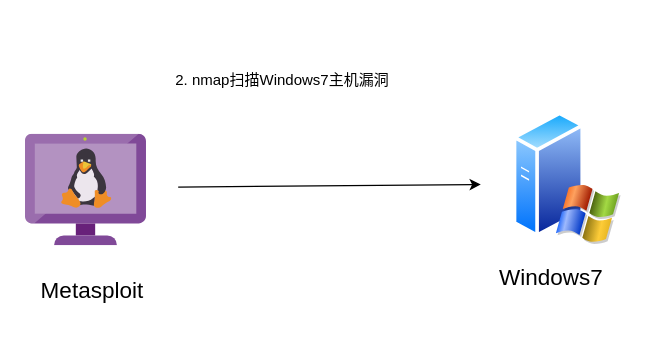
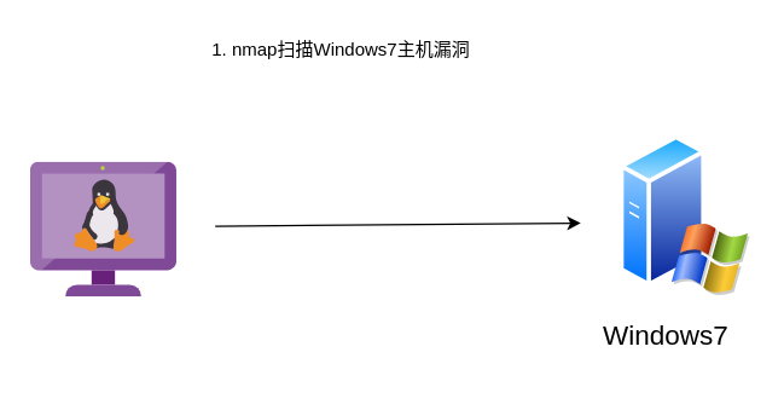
  <mxCell id="0" />
  <mxCell id="1" parent="0" />
  <mxCell id="2" value="" style="image;aspect=fixed;perimeter=ellipsePerimeter;html=1;align=center;shadow=0;dashed=0;spacingTop=3;image=img/lib/active_directory/windows_server_2.svg;" vertex="1" parent="1"><mxGeometry x="410" y="88" width="86.4" height="108" as="geometry" /></mxCell>
  <mxCell id="3" value="" style="image;sketch=0;aspect=fixed;html=1;points=[];align=center;fontSize=12;image=img/lib/mscae/VM_Linux_Non_Azure.svg;" vertex="1" parent="1"><mxGeometry x="20" y="107" width="96.74" height="89" as="geometry" /></mxCell>
- <mxCell id="4" value="Metasploit" style="text;html=1;align=center;verticalAlign=middle;resizable=0;points=[];autosize=1;strokeColor=none;fillColor=none;fontSize=18;" vertex="1" parent="1"><mxGeometry x="23" y="215" width="100" height="34" as="geometry" /></mxCell>
  <mxCell id="5" value="Windows7" style="text;html=1;align=center;verticalAlign=middle;resizable=0;points=[];autosize=1;strokeColor=none;fillColor=none;fontSize=18;" vertex="1" parent="1"><mxGeometry x="389" y="205" width="101" height="34" as="geometry" /></mxCell>
  <mxCell id="6" value="" style="endArrow=classic;html=1;rounded=0;" edge="1" parent="1"><mxGeometry width="50" height="50" relative="1" as="geometry"><mxPoint x="142" y="149" as="sourcePoint" /><mxPoint x="384" y="147" as="targetPoint" /></mxGeometry></mxCell>
- <mxCell id="8" value="2. nmap扫描Windows7主机漏洞" style="text;html=1;align=center;verticalAlign=middle;resizable=0;points=[];autosize=1;strokeColor=none;fillColor=none;" vertex="1" parent="1"><mxGeometry x="130" y="51" width="189" height="26" as="geometry" /></mxCell>
+ <mxCell id="7" value="1. nmap扫描Windows7主机漏洞" style="text;html=1;align=center;verticalAlign=middle;resizable=0;points=[];autosize=1;strokeColor=none;fillColor=none;" vertex="1" parent="1"><mxGeometry x="130" y="20" width="189" height="26" as="geometry" /></mxCell>
